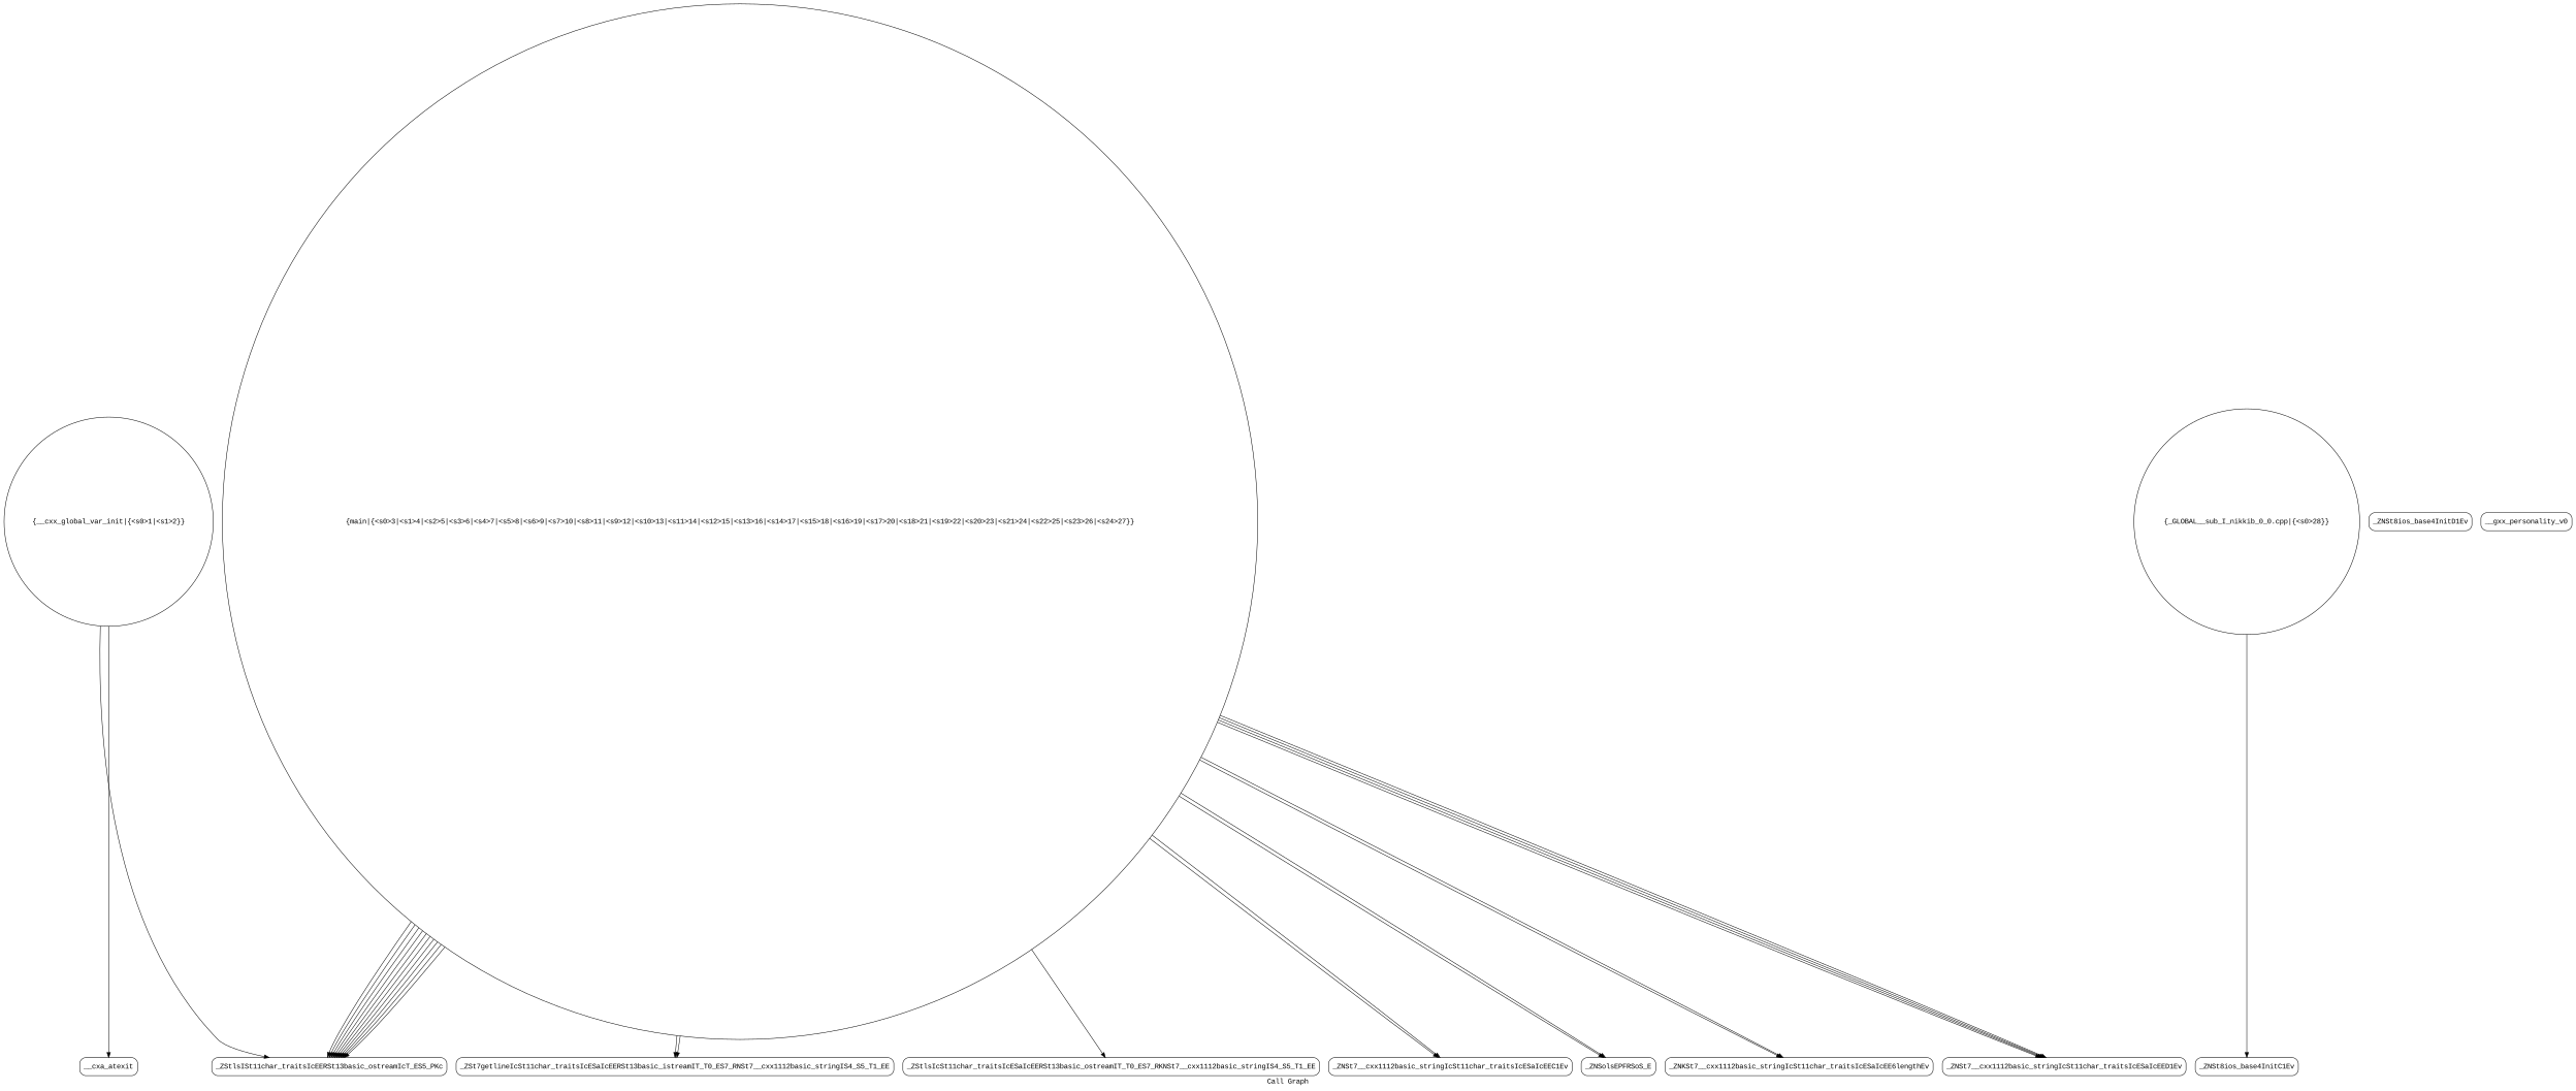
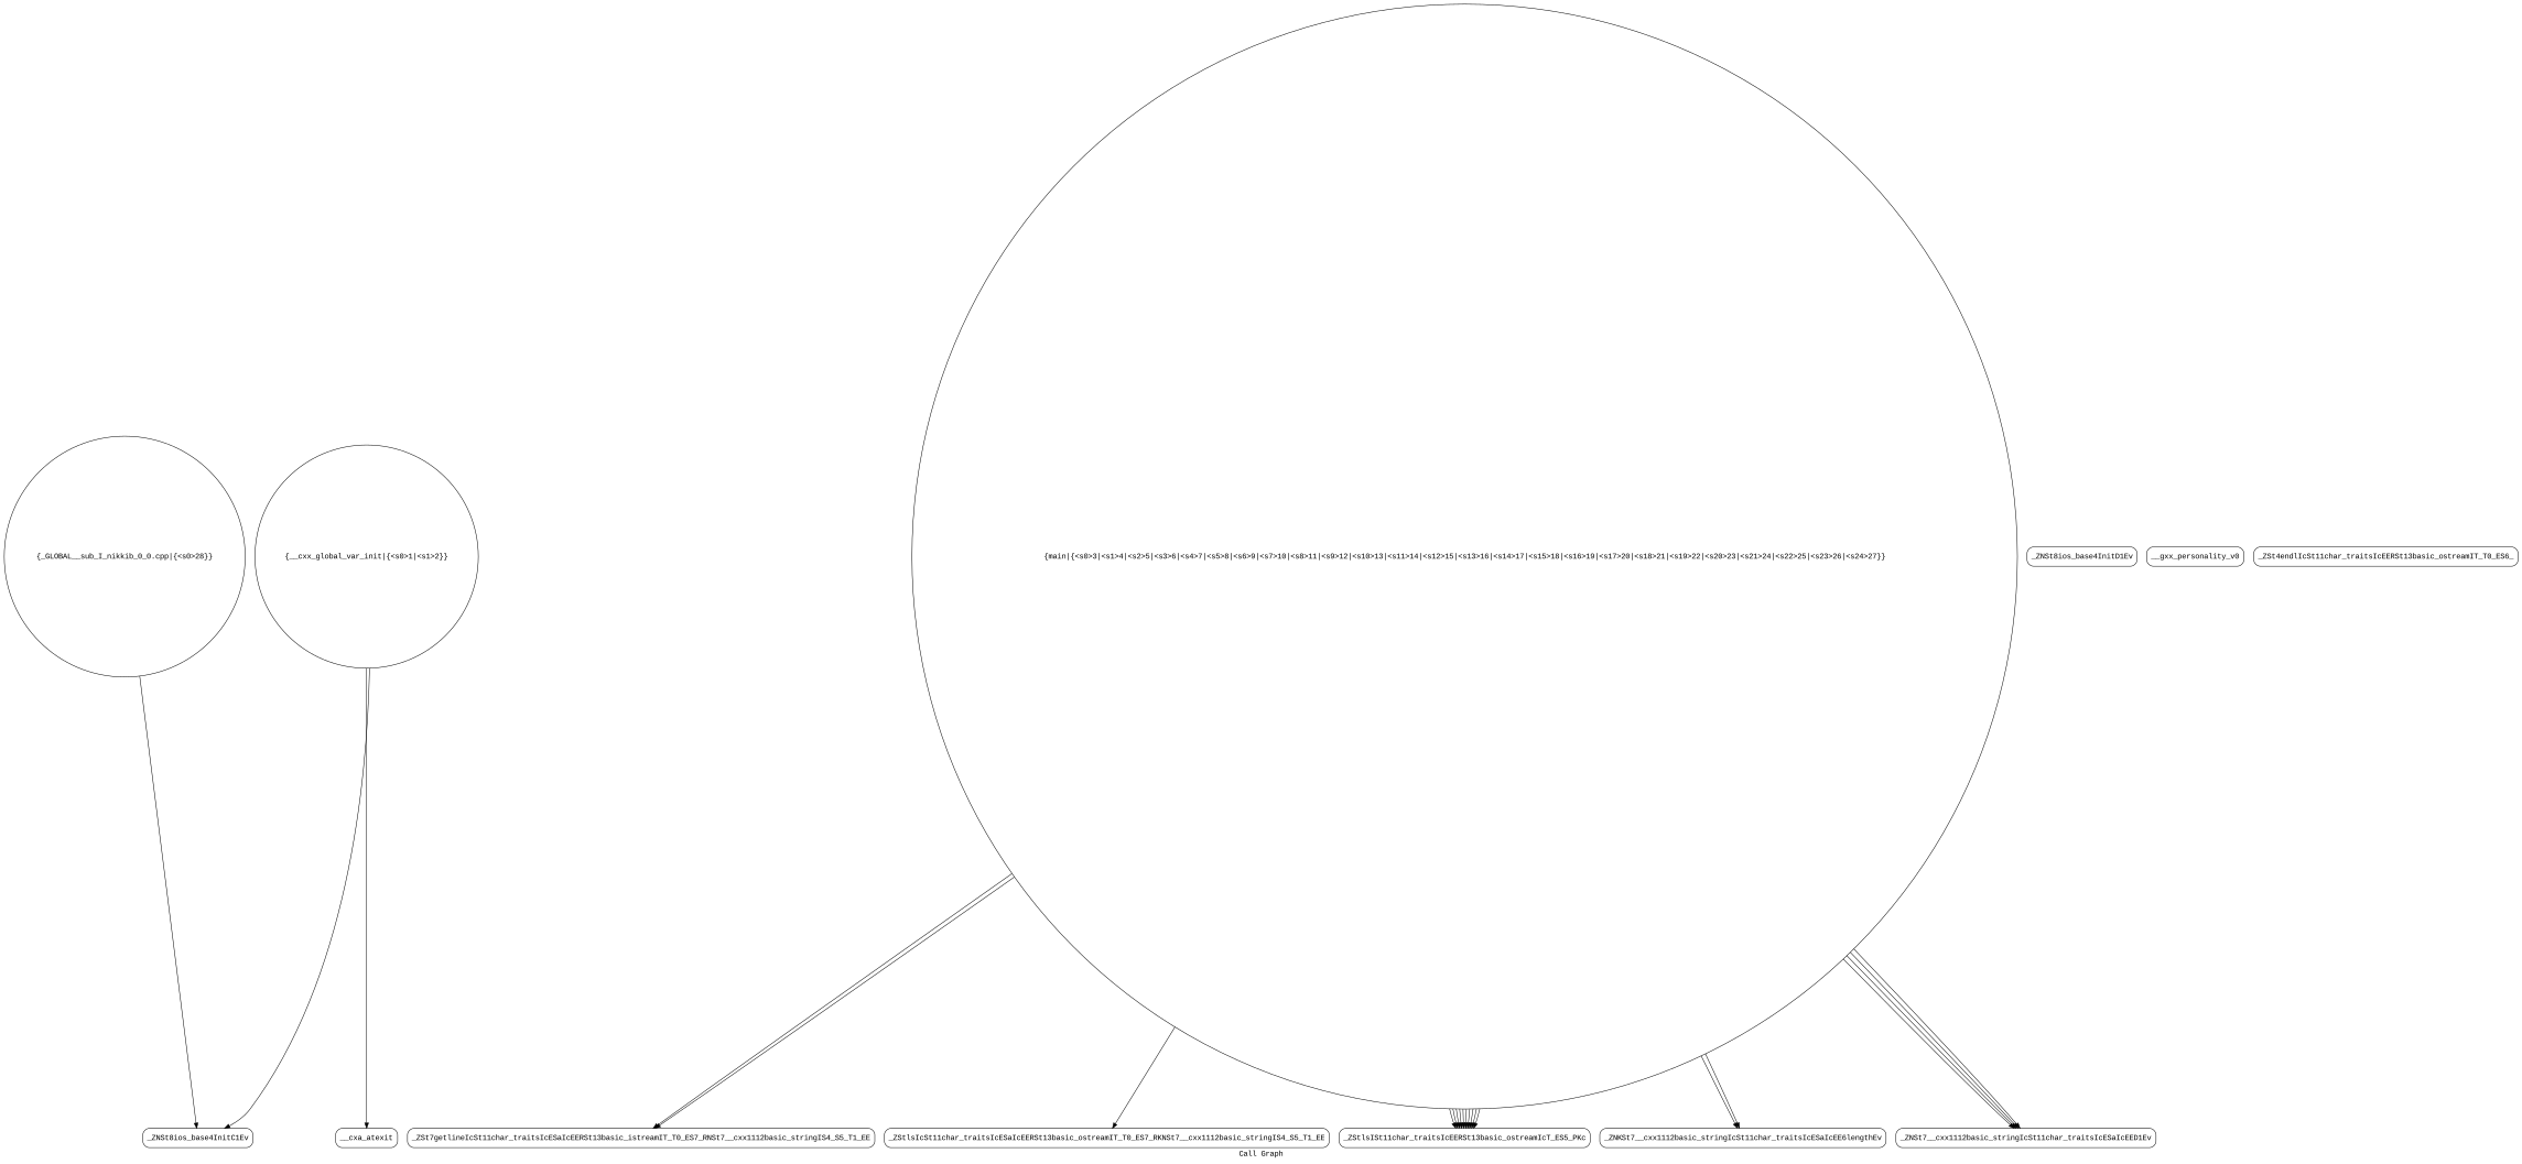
  digraph {
    fontname="Liberation Mono"
    label="Call Graph"
    node [fontname="Liberation Mono" shape=Mrecord]
    edge [color=black fontname="Liberation Mono" tailport=s0]
    n1 [label="{__cxx_global_var_init|{<s0>1|<s1>2}}" shape=circle]
    n2 [label="{_ZNSt8ios_base4InitC1Ev}"]
    n3 [label="{__cxa_atexit}"]
    n4 [label="{_ZSt7getlineIcSt11char_traitsIcESaIcEERSt13basic_istreamIT_T0_ES7_RNSt7__cxx1112basic_stringIS4_S5_T1_EE}"]
    n5 [label="{_ZStlsIcSt11char_traitsIcESaIcEERSt13basic_ostreamIT_T0_ES7_RKNSt7__cxx1112basic_stringIS4_S5_T1_EE}"]
    n6 [label="{_ZNSt8ios_base4InitD1Ev}"]
    n7 [label="{_ZStlsISt11char_traitsIcEERSt13basic_ostreamIcT_ES5_PKc}"]
    n8 [label="{_GLOBAL__sub_I_nikkib_0_0.cpp|{<s0>28}}" shape=circle]
    n9 [label="{main|{<s0>3|<s1>4|<s2>5|<s3>6|<s4>7|<s5>8|<s6>9|<s7>10|<s8>11|<s9>12|<s10>13|<s11>14|<s12>15|<s13>16|<s14>17|<s15>18|<s16>19|<s17>20|<s18>21|<s19>22|<s20>23|<s21>24|<s22>25|<s23>26|<s24>27}}" shape=circle]
-   n10 [label="{_ZNSt7__cxx1112basic_stringIcSt11char_traitsIcESaIcEEC1Ev}"]
-   n11 [label="{_ZNSolsEPFRSoS_E}"]
    n12 [label="{_ZNKSt7__cxx1112basic_stringIcSt11char_traitsIcESaIcEE6lengthEv}"]
    n13 [label="{_ZNSt7__cxx1112basic_stringIcSt11char_traitsIcESaIcEED1Ev}"]
    n14 [label="{__gxx_personality_v0}"]
-   n1 -> n7
+   n15 [label="{_ZSt4endlIcSt11char_traitsIcEERSt13basic_ostreamIT_T0_ES6_}"]
+   n1 -> n2
    n1 -> n3 [tailport=s1]
    n8 -> n2
    n9 -> n4 [tailport=s2]
    n9 -> n4 [tailport=s8]
    n9 -> n5 [tailport=s15]
    n9 -> n7 [tailport=s3]
    n9 -> n7 [tailport=s5]
    n9 -> n7 [tailport=s9]
    n9 -> n7 [tailport=s11]
    n9 -> n7 [tailport=s13]
    n9 -> n7 [tailport=s14]
    n9 -> n7 [tailport=s16]
    n9 -> n7 [tailport=s18]
    n9 -> n7 [tailport=s20]
    n9 -> n7 [tailport=s21]
-   n9 -> n10 [tailport=s1]
-   n9 -> n10 [tailport=s7]
-   n9 -> n11 [tailport=s6]
-   n9 -> n11 [tailport=s17]
    n9 -> n12 [tailport=s10]
    n9 -> n12 [tailport=s19]
    n9 -> n13 [tailport=s12]
    n9 -> n13 [tailport=s22]
    n9 -> n13 [tailport=s23]
    n9 -> n13 [tailport=s24]
  }
